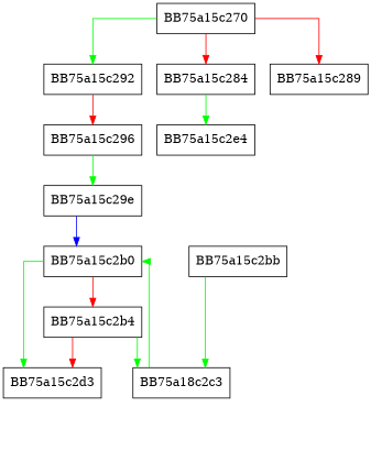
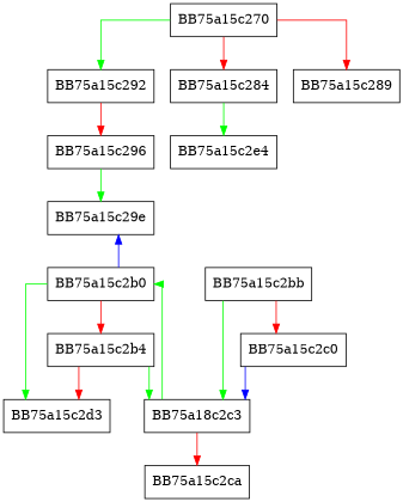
  digraph {
    splines=ortho
    node [shape=box]
    edge [color=green]
    BB75a15c270
    BB75a15c292
    BB75a15c284
    BB75a15c289
    BB75a15c296
    BB75a15c2e4
    BB75a15c29e
    BB75a15c2b0
    BB75a15c2d3
    BB75a15c2b4
    n11 [label=BB75a18c2c3]
+   BB75a15c2ca
    BB75a15c2bb
+   BB75a15c2c0
    BB75a15c270 -> BB75a15c292
    BB75a15c270 -> BB75a15c284 [color=red]
    BB75a15c270 -> BB75a15c289 [color=red]
    BB75a15c292 -> BB75a15c296 [color=red]
    BB75a15c284 -> BB75a15c2e4
    BB75a15c296 -> BB75a15c29e
-   BB75a15c29e -> BB75a15c2b0 [color=blue]
+   BB75a15c2b0 -> BB75a15c29e [color=blue]
    BB75a15c2b0 -> BB75a15c2d3
    BB75a15c2b0 -> BB75a15c2b4 [color=red]
    BB75a15c2b4 -> BB75a15c2d3 [color=red]
    BB75a15c2b4 -> n11
    n11 -> BB75a15c2b0
+   n11 -> BB75a15c2ca [color=red]
    BB75a15c2bb -> n11
+   BB75a15c2bb -> BB75a15c2c0 [color=red]
+   BB75a15c2c0 -> n11 [color=blue]
  }
